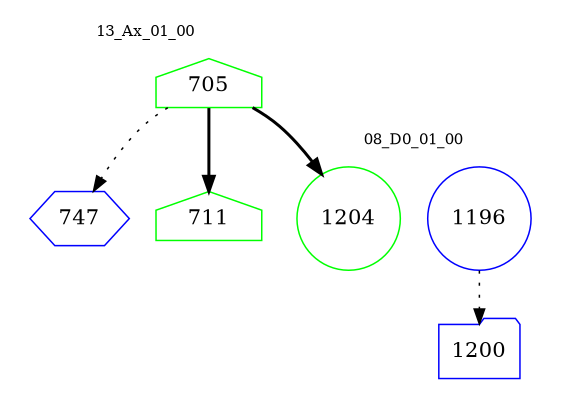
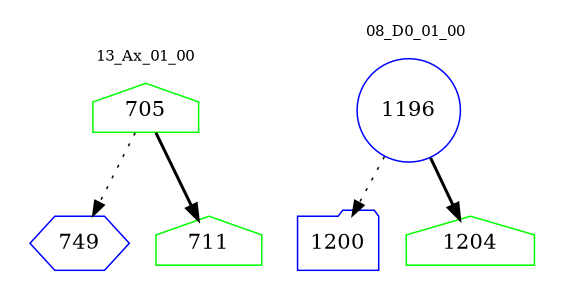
  digraph {
    node [color=green shape=house]
    edge [color=black style=dotted]
    n1 [label=705]
-   n2 [color=blue label=747 shape=hexagon]
+   n2 [color=blue label=749 shape=hexagon]
    n3 [label=711]
    n4 [color=blue label=1196 shape=circle]
    n5 [color=blue label=1200 shape=folder]
-   n6 [label=1204 shape=circle]
+   n6 [label=1204]
    subgraph cluster_1 {
      color=white
      fontsize=10
      label="13_Ax_01_00"
      n1
      n2
      n3
    }
    subgraph cluster_2 {
      color=white
      fontsize=10
      label="08_D0_01_00"
      n4
      n5
      n6
    }
    n1 -> n2
    n1 -> n3 [style=bold]
    n4 -> n5
-   n1 -> n6 [style=bold]
+   n4 -> n6 [style=bold]
  }
